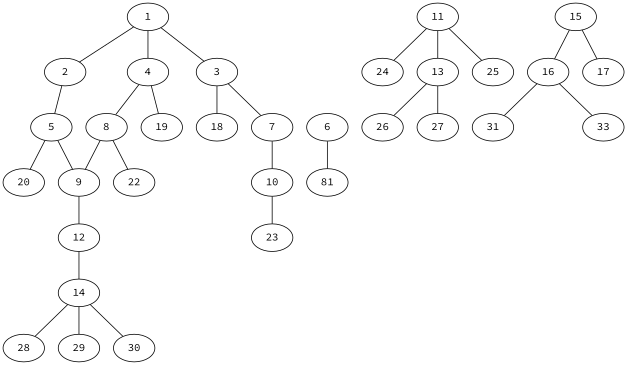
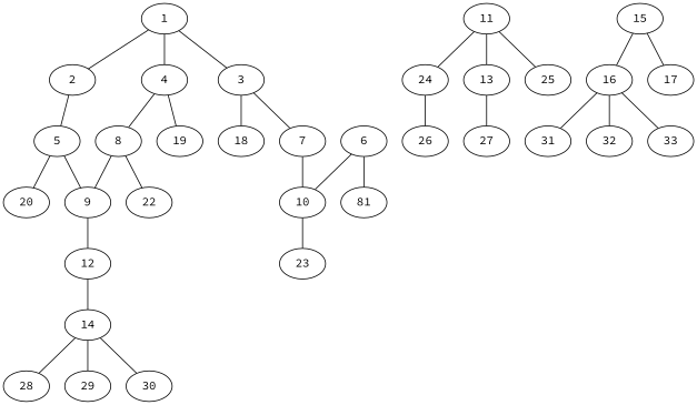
  graph {
    fontname="Source Code Pro"
    node [chem=H fontname="Source Code Pro"]
    edge [fontname="Source Code Pro" valence=1]
    1 [chem=C]
    2 [chem=C]
    3 [chem=C]
    4 [chem=C]
    5 [chem=C]
    7 [chem=C]
    18
    8 [chem=C]
    19
    9 [chem=C]
    20
    6 [chem=C]
    10 [chem=C]
    n14 [label=81]
    22
    12 [chem=O]
    23
    11 [chem=C]
    13 [chem=C]
    24
    25
    14 [chem=C]
    26
    27
    28
    29
    30
    15 [chem=C]
    16 [chem=C]
    17 [chem=O]
    31
+   32
    33
    1 -- 2
    1 -- 3 [valence=2]
    1 -- 4
    2 -- 5
    3 -- 7
    3 -- 18
    4 -- 8 [valence=2]
    4 -- 19
    5 -- 9 [valence=2]
    5 -- 20
    7 -- 10 [valence=2]
    8 -- 9
    8 -- 22
    9 -- 12
+   6 -- 10
    6 -- n14
    10 -- 23
    12 -- 14
    11 -- 13
    11 -- 24
    11 -- 25
-   13 -- 26
+   24 -- 26
    13 -- 27
    14 -- 28
    14 -- 29
    14 -- 30
    15 -- 16
    15 -- 17 [valence=2]
    16 -- 31
+   16 -- 32
    16 -- 33
  }
